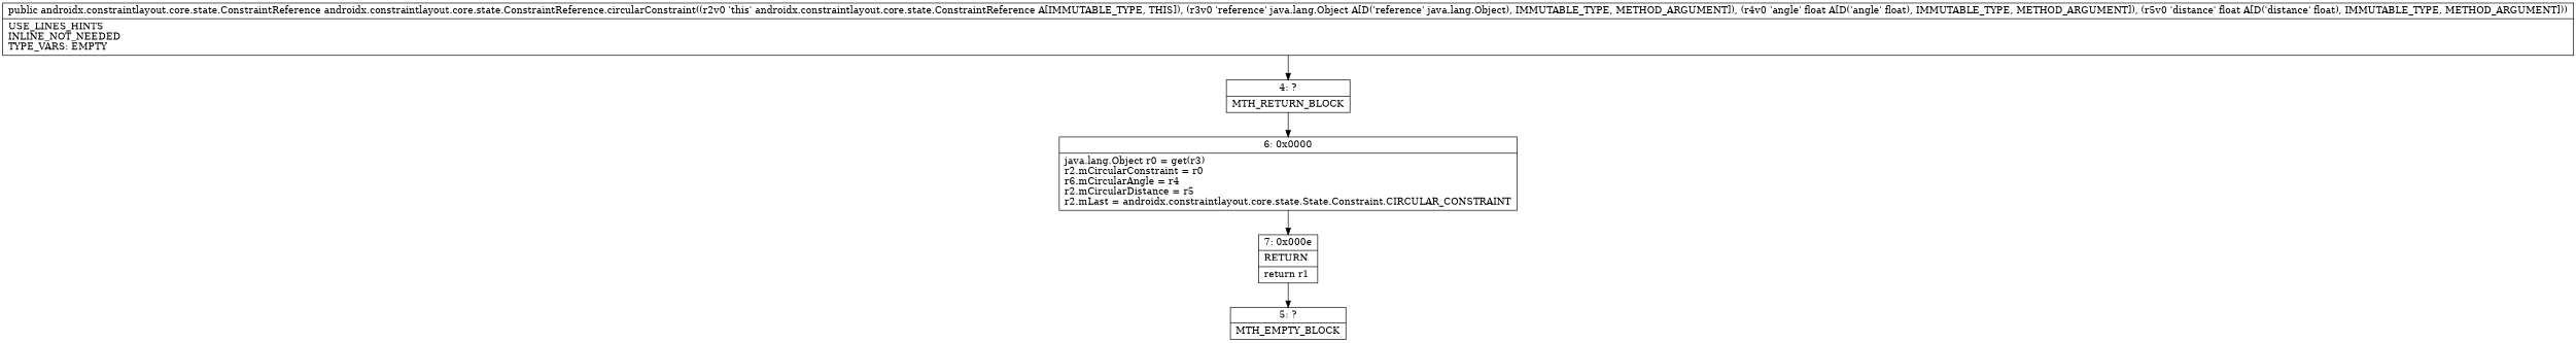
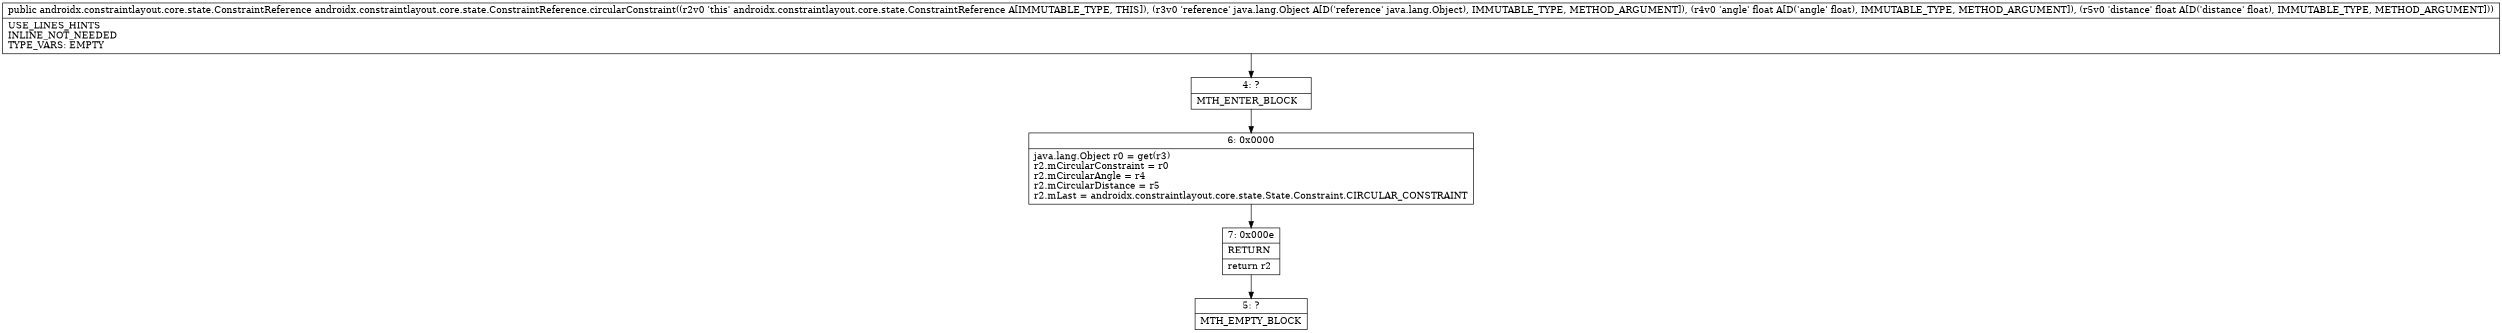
  digraph {
    node [shape=record]
-   n1 [label="{4\:\ ?|MTH_RETURN_BLOCK\l}"]
-   n2 [label="{6\:\ 0x0000|java.lang.Object r0 = get(r3)\lr2.mCircularConstraint = r0\lr6.mCircularAngle = r4\lr2.mCircularDistance = r5\lr2.mLast = androidx.constraintlayout.core.state.State.Constraint.CIRCULAR_CONSTRAINT\l}"]
-   n3 [label="{7\:\ 0x000e|RETURN\l|return r1\l}"]
+   n1 [label="{4\:\ ?|MTH_ENTER_BLOCK\l}"]
+   n2 [label="{6\:\ 0x0000|java.lang.Object r0 = get(r3)\lr2.mCircularConstraint = r0\lr2.mCircularAngle = r4\lr2.mCircularDistance = r5\lr2.mLast = androidx.constraintlayout.core.state.State.Constraint.CIRCULAR_CONSTRAINT\l}"]
+   n3 [label="{7\:\ 0x000e|RETURN\l|return r2\l}"]
    n4 [label="{5\:\ ?|MTH_EMPTY_BLOCK\l}"]
    n5 [label="{public androidx.constraintlayout.core.state.ConstraintReference androidx.constraintlayout.core.state.ConstraintReference.circularConstraint((r2v0 'this' androidx.constraintlayout.core.state.ConstraintReference A[IMMUTABLE_TYPE, THIS]), (r3v0 'reference' java.lang.Object A[D('reference' java.lang.Object), IMMUTABLE_TYPE, METHOD_ARGUMENT]), (r4v0 'angle' float A[D('angle' float), IMMUTABLE_TYPE, METHOD_ARGUMENT]), (r5v0 'distance' float A[D('distance' float), IMMUTABLE_TYPE, METHOD_ARGUMENT]))  | USE_LINES_HINTS\lINLINE_NOT_NEEDED\lTYPE_VARS: EMPTY\l}"]
    n1 -> n2
    n2 -> n3
    n3 -> n4
    n5 -> n1
  }
